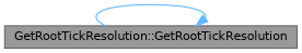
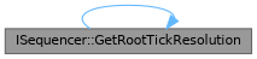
  digraph {
    rankdir=LR
-   n1 [color=gray40 fillcolor=grey60 fontcolor=black fontname=Helvetica fontsize=10 height=0.2 label="GetRootTickResolution::GetRootTickResolution" shape=box style=filled width=0.4]
+   n1 [color=gray40 fillcolor=grey60 fontcolor=black fontname=Helvetica fontsize=10 height=0.2 label="ISequencer::GetRootTickResolution" shape=box style=filled width=0.4]
    n1 -> n1 [color=steelblue1 fontname=Helvetica fontsize=10 labelfontname=Helvetica labelfontsize=10 style=solid]
  }
